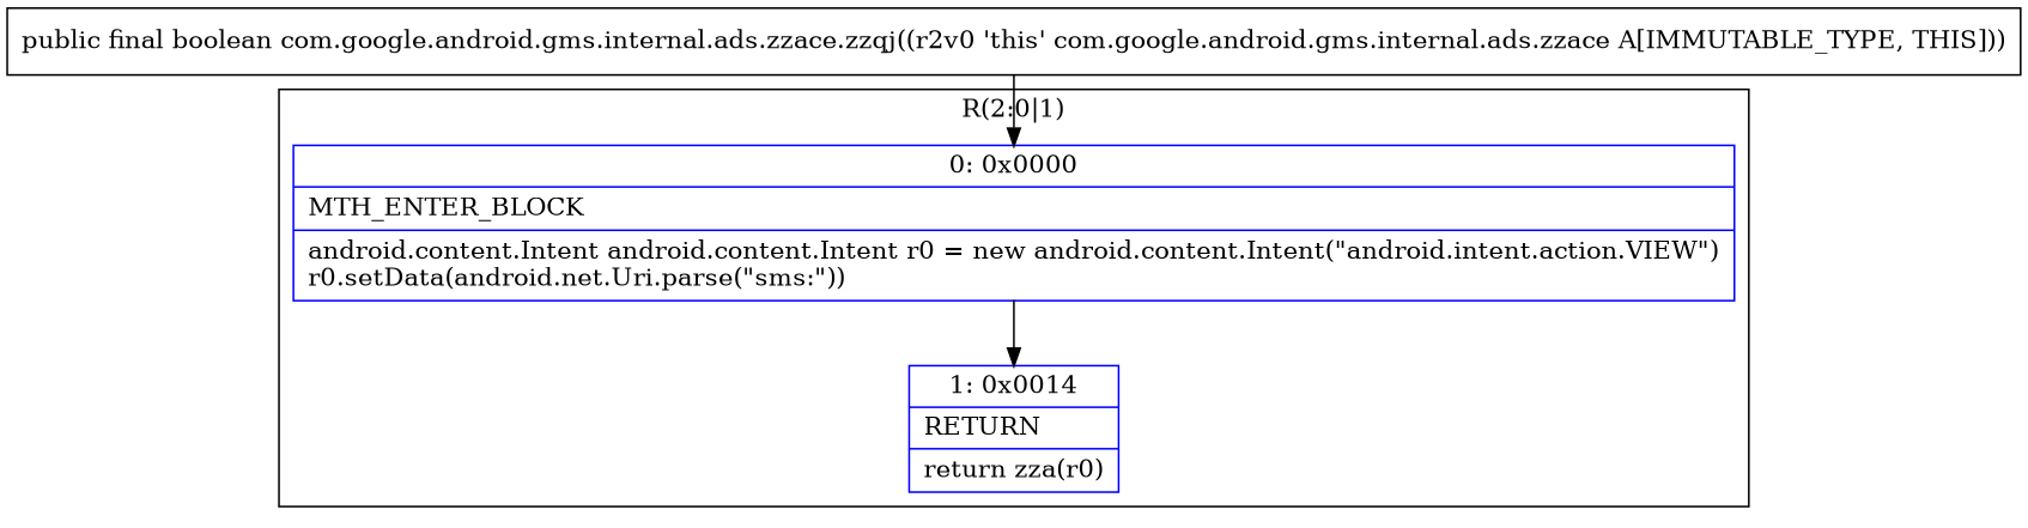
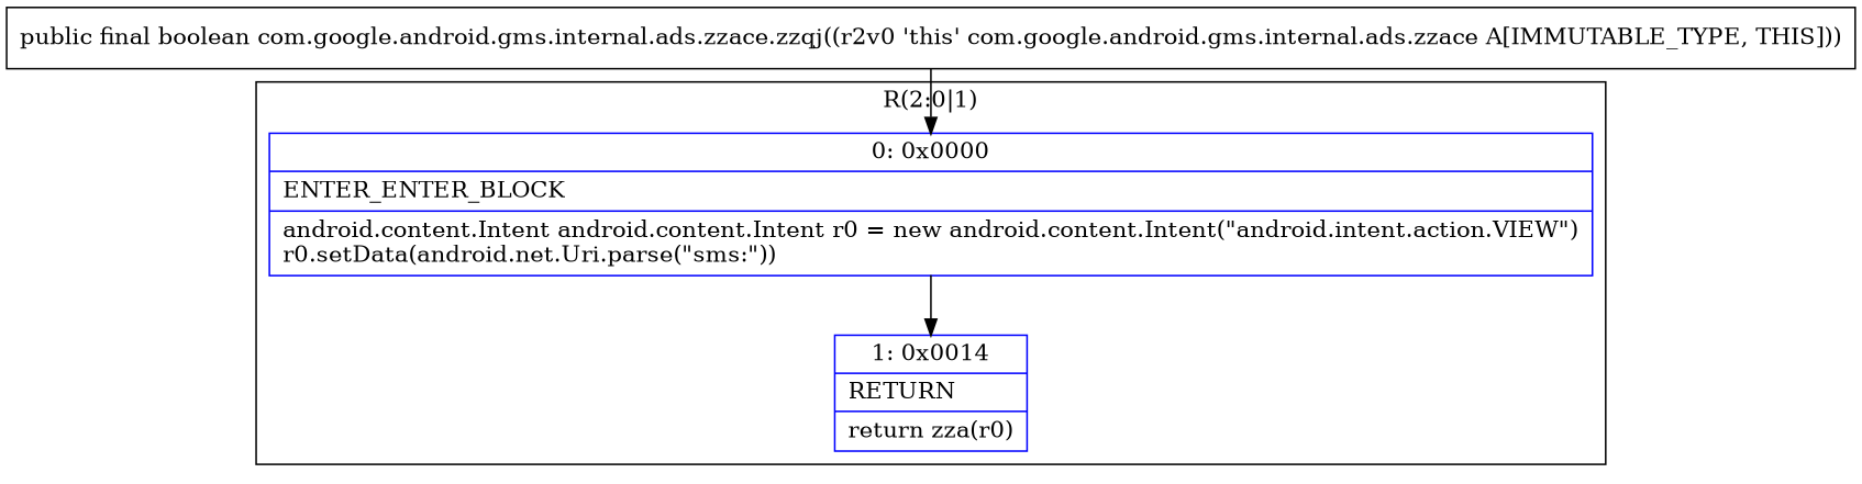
  digraph {
    node [color=blue shape=record]
-   n1 [label="{0\:\ 0x0000|MTH_ENTER_BLOCK\l|android.content.Intent android.content.Intent r0 = new android.content.Intent(\"android.intent.action.VIEW\")\lr0.setData(android.net.Uri.parse(\"sms:\"))\l}"]
+   n1 [label="{0\:\ 0x0000|ENTER_ENTER_BLOCK\l|android.content.Intent android.content.Intent r0 = new android.content.Intent(\"android.intent.action.VIEW\")\lr0.setData(android.net.Uri.parse(\"sms:\"))\l}"]
    n2 [label="{1\:\ 0x0014|RETURN\l|return zza(r0)\l}"]
    n3 [label="{public final boolean com.google.android.gms.internal.ads.zzace.zzqj((r2v0 'this' com.google.android.gms.internal.ads.zzace A[IMMUTABLE_TYPE, THIS])) }" color=""]
    subgraph cluster_1 {
      label="R(2:0|1)"
      n1
      n2
    }
    n1 -> n2
    n3 -> n1
  }
